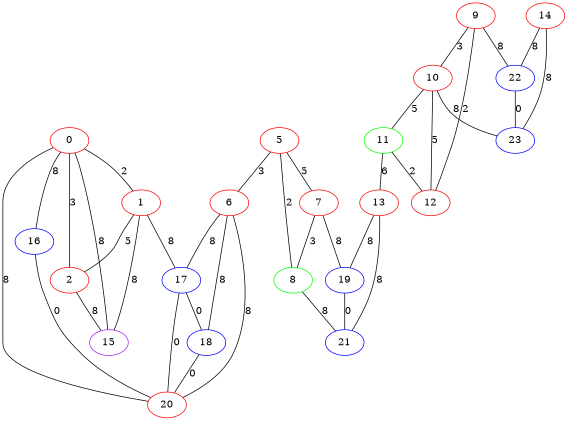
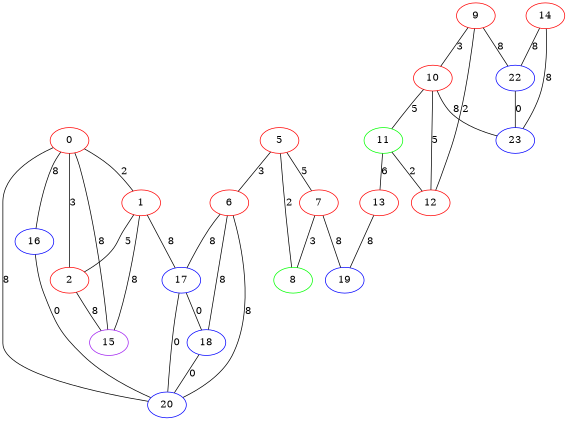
  graph {
    node [color=red weight=1]
    0
    1
    2
    15 [color=purple weight=4]
    16 [color=blue weight=3]
-   20 [weight=3]
+   20 [color=blue weight=3]
    17 [color=blue weight=3]
    18 [color=blue weight=3]
    5
    6
    7
    8 [color=green weight=2]
    19 [color=blue weight=3]
-   21 [color=blue weight=3]
    9
    10
    12
    22 [color=blue weight=3]
    23 [color=blue weight=3]
    11 [color=green weight=2]
    13
    14
    0 -- 1 [label=2]
    0 -- 2 [label=3]
    0 -- 15 [label=8]
    0 -- 16 [label=8]
    0 -- 20 [label=8]
    1 -- 2 [label=5]
    1 -- 15 [label=8]
    1 -- 17 [label=8]
    2 -- 15 [label=8]
    16 -- 20 [label=0]
    17 -- 20 [label=0]
    17 -- 18 [label=0]
    18 -- 20 [label=0]
    5 -- 6 [label=3]
    5 -- 7 [label=5]
    5 -- 8 [label=2]
    6 -- 20 [label=8]
    6 -- 17 [label=8]
    6 -- 18 [label=8]
    7 -- 8 [label=3]
    7 -- 19 [label=8]
-   8 -- 21 [label=8]
-   19 -- 21 [label=0]
    9 -- 10 [label=3]
    9 -- 12 [label=2]
    9 -- 22 [label=8]
    10 -- 12 [label=5]
    10 -- 23 [label=8]
    10 -- 11 [label=5]
    22 -- 23 [label=0]
    11 -- 12 [label=2]
    11 -- 13 [label=6]
    13 -- 19 [label=8]
-   13 -- 21 [label=8]
    14 -- 22 [label=8]
    14 -- 23 [label=8]
  }
